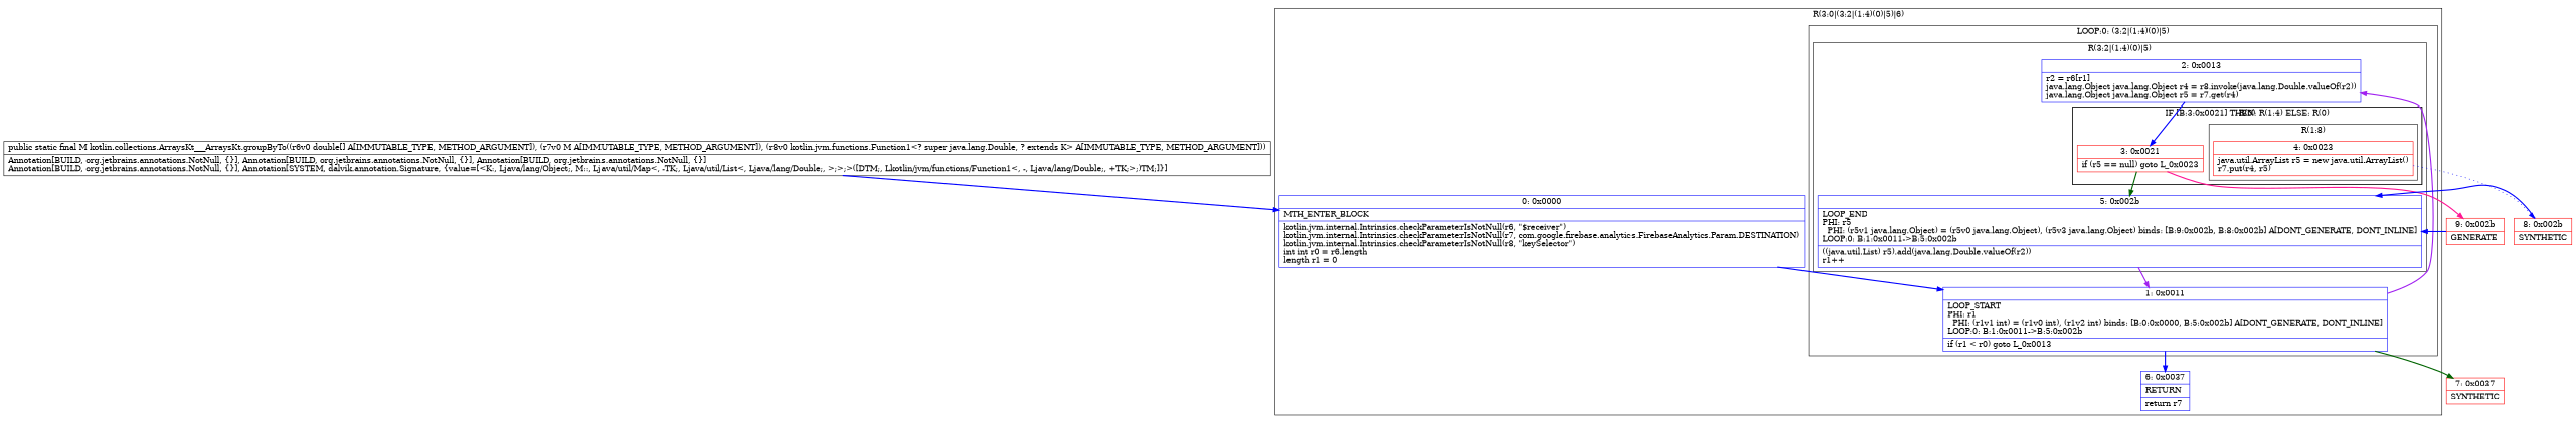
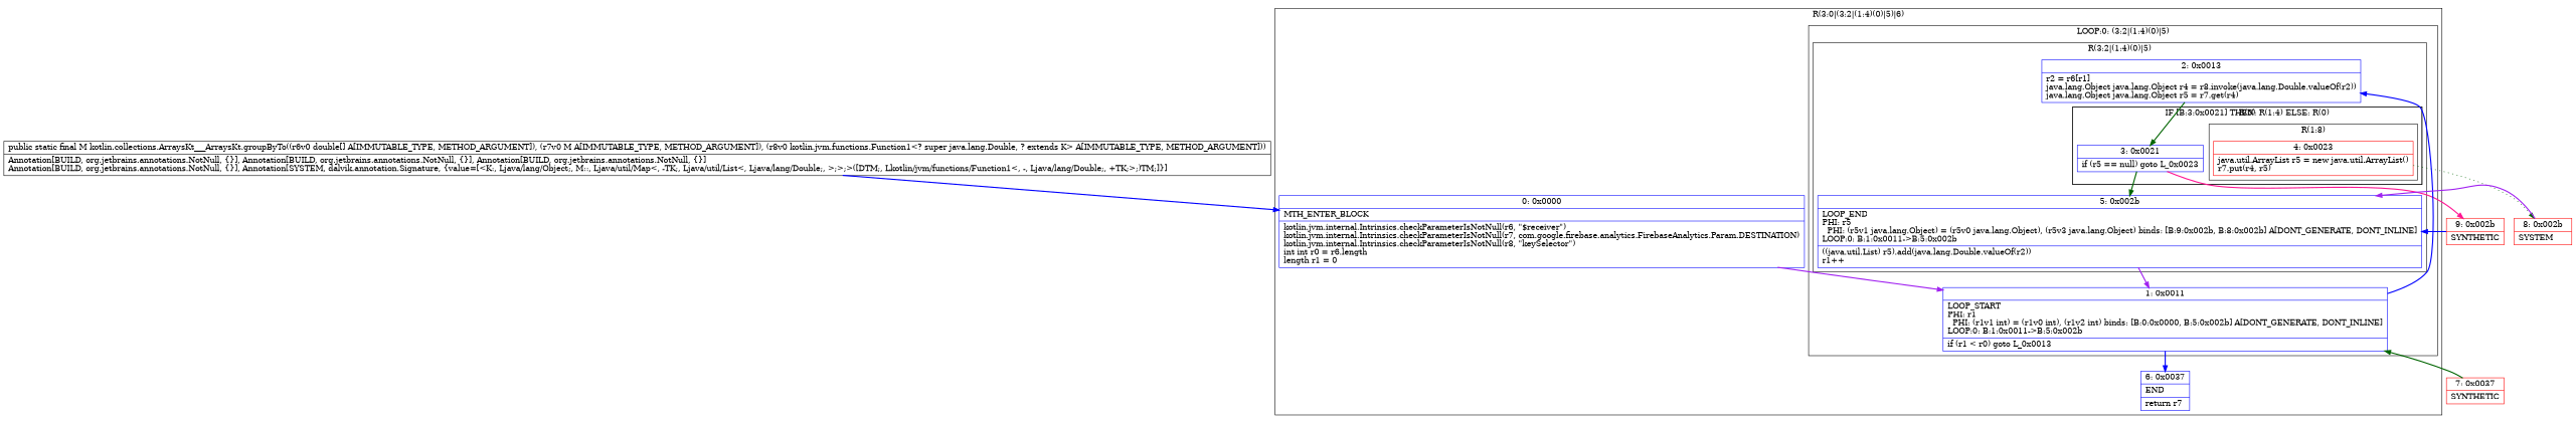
  digraph {
    node [color=blue shape=record]
    edge [color=darkgreen style=bold]
    n1 [color=red label="{4\:\ 0x0023|java.util.ArrayList r5 = new java.util.ArrayList()\lr7.put(r4, r5)\l}"]
-   n2 [color=red label="{3\:\ 0x0021|if (r5 == null) goto L_0x0023\l}"]
+   n2 [label="{3\:\ 0x0021|if (r5 == null) goto L_0x0023\l}"]
    n3 [label="{2\:\ 0x0013|r2 = r6[r1]\ljava.lang.Object java.lang.Object r4 = r8.invoke(java.lang.Double.valueOf(r2))\ljava.lang.Object java.lang.Object r5 = r7.get(r4)\l}"]
    n4 [label="{5\:\ 0x002b|LOOP_END\lPHI: r5 \l  PHI: (r5v1 java.lang.Object) = (r5v0 java.lang.Object), (r5v3 java.lang.Object) binds: [B:9:0x002b, B:8:0x002b] A[DONT_GENERATE, DONT_INLINE]\lLOOP:0: B:1:0x0011\-\>B:5:0x002b\l|((java.util.List) r5).add(java.lang.Double.valueOf(r2))\lr1++\l}"]
    n5 [label="{1\:\ 0x0011|LOOP_START\lPHI: r1 \l  PHI: (r1v1 int) = (r1v0 int), (r1v2 int) binds: [B:0:0x0000, B:5:0x002b] A[DONT_GENERATE, DONT_INLINE]\lLOOP:0: B:1:0x0011\-\>B:5:0x002b\l|if (r1 \< r0) goto L_0x0013\l}"]
    n6 [label="{0\:\ 0x0000|MTH_ENTER_BLOCK\l|kotlin.jvm.internal.Intrinsics.checkParameterIsNotNull(r6, \"$receiver\")\lkotlin.jvm.internal.Intrinsics.checkParameterIsNotNull(r7, com.google.firebase.analytics.FirebaseAnalytics.Param.DESTINATION)\lkotlin.jvm.internal.Intrinsics.checkParameterIsNotNull(r8, \"keySelector\")\lint int r0 = r6.length\llength r1 = 0\l}"]
-   n7 [label="{6\:\ 0x0037|RETURN\l|return r7\l}"]
-   n8 [color=red label="{8\:\ 0x002b|SYNTHETIC\l}"]
-   n9 [color=red label="{9\:\ 0x002b|GENERATE\l}"]
+   n7 [label="{6\:\ 0x0037|END\l|return r7\l}"]
+   n8 [color=red label="{8\:\ 0x002b|SYSTEM\l}"]
+   n9 [color=red label="{9\:\ 0x002b|SYNTHETIC\l}"]
    n10 [color=red label="{7\:\ 0x0037|SYNTHETIC\l}"]
    n11 [label="{public static final M kotlin.collections.ArraysKt___ArraysKt.groupByTo((r6v0 double[] A[IMMUTABLE_TYPE, METHOD_ARGUMENT]), (r7v0 M A[IMMUTABLE_TYPE, METHOD_ARGUMENT]), (r8v0 kotlin.jvm.functions.Function1\<? super java.lang.Double, ? extends K\> A[IMMUTABLE_TYPE, METHOD_ARGUMENT]))  | Annotation[BUILD, org.jetbrains.annotations.NotNull, \{\}], Annotation[BUILD, org.jetbrains.annotations.NotNull, \{\}], Annotation[BUILD, org.jetbrains.annotations.NotNull, \{\}]\lAnnotation[BUILD, org.jetbrains.annotations.NotNull, \{\}], Annotation[SYSTEM, dalvik.annotation.Signature, \{value=[\<K:, Ljava\/lang\/Object;, M::, Ljava\/util\/Map\<, \-TK;, Ljava\/util\/List\<, Ljava\/lang\/Double;, \>;\>;\>([DTM;, Lkotlin\/jvm\/functions\/Function1\<, \-, Ljava\/lang\/Double;, +TK;\>;)TM;]\}]\l}" color=""]
    subgraph cluster_1 {
      label="R(3:0|(3:2|(1:4)(0)|5)|6)"
      n6
      n7
      subgraph cluster_2 {
        label="LOOP:0: (3:2|(1:4)(0)|5)"
        n5
        subgraph cluster_3 {
          label="R(3:2|(1:4)(0)|5)"
          n3
          n4
          subgraph cluster_4 {
            label="IF [B:3:0x0021] THEN: R(1:4) ELSE: R(0)"
            n2
            subgraph cluster_5 {
              label="R(1:8)"
              n1
            }
            subgraph cluster_6 {
              label="R(0)"
            }
          }
        }
      }
    }
-   n1 -> n8 [color=blue style=dotted]
+   n1 -> n8 [style=dotted]
    n2 -> n4
    n2 -> n9 [color=deeppink]
-   n3 -> n2 [color=blue]
+   n3 -> n2
    n4 -> n5 [color=purple]
-   n5 -> n3 [color=purple]
+   n5 -> n3 [color=blue]
    n5 -> n7 [color=blue]
-   n5 -> n10
-   n6 -> n5 [color=blue]
-   n8 -> n4 [color=blue]
+   n10 -> n5
+   n6 -> n5 [color=purple]
+   n8 -> n4 [color=purple]
    n9 -> n4 [color=blue]
    n11 -> n6 [color=blue]
  }
